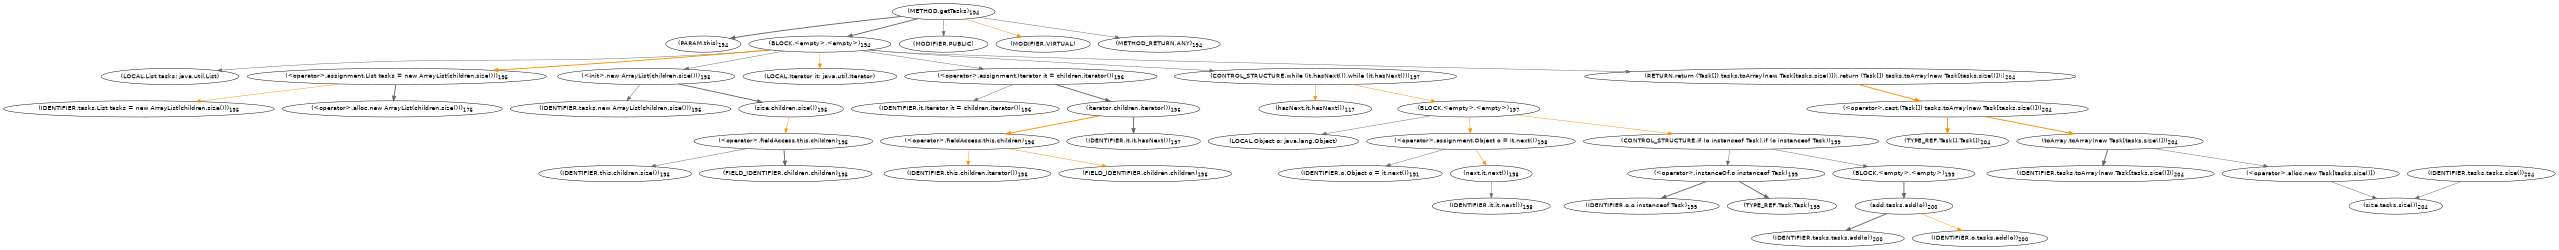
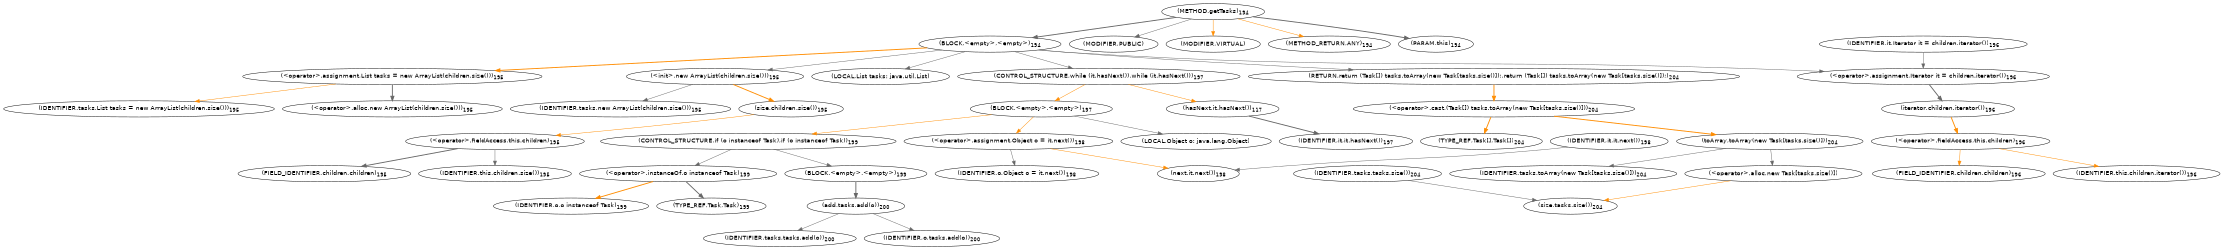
  digraph {
    fontname="DejaVu Sans"
    node [fontname="DejaVu Sans"]
    edge [color=gray40 fontname="DejaVu Sans" style=solid]
    n1 [label=<(METHOD,getTasks)<SUB>194</SUB>>]
    n2 [label=<(PARAM,this)<SUB>194</SUB>>]
    n3 [label=<(BLOCK,&lt;empty&gt;,&lt;empty&gt;)<SUB>194</SUB>>]
    n4 [label=<(MODIFIER,PUBLIC)>]
    n5 [label=<(MODIFIER,VIRTUAL)>]
    n6 [label=<(METHOD_RETURN,ANY)<SUB>194</SUB>>]
    n7 [label=<(LOCAL,List tasks: java.util.List)>]
    n8 [label=<(&lt;operator&gt;.assignment,List tasks = new ArrayList(children.size()))<SUB>195</SUB>>]
    n9 [label=<(&lt;init&gt;,new ArrayList(children.size()))<SUB>195</SUB>>]
-   n10 [label=<(LOCAL,Iterator it: java.util.Iterator)>]
    n11 [label=<(&lt;operator&gt;.assignment,Iterator it = children.iterator())<SUB>196</SUB>>]
    n12 [label=<(CONTROL_STRUCTURE,while (it.hasNext()),while (it.hasNext()))<SUB>197</SUB>>]
    n13 [label=<(RETURN,return (Task[]) tasks.toArray(new Task[tasks.size()]);,return (Task[]) tasks.toArray(new Task[tasks.size()]);)<SUB>204</SUB>>]
    n14 [label=<(IDENTIFIER,tasks,List tasks = new ArrayList(children.size()))<SUB>195</SUB>>]
-   n15 [label=<(&lt;operator&gt;.alloc,new ArrayList(children.size()))<SUB>175</SUB>>]
+   n15 [label=<(&lt;operator&gt;.alloc,new ArrayList(children.size()))<SUB>195</SUB>>]
    n16 [label=<(IDENTIFIER,tasks,new ArrayList(children.size()))<SUB>195</SUB>>]
    n17 [label=<(size,children.size())<SUB>195</SUB>>]
    n18 [label=<(IDENTIFIER,it,Iterator it = children.iterator())<SUB>196</SUB>>]
    n19 [label=<(iterator,children.iterator())<SUB>196</SUB>>]
    n20 [label=<(hasNext,it.hasNext())<SUB>117</SUB>>]
    n21 [label=<(BLOCK,&lt;empty&gt;,&lt;empty&gt;)<SUB>197</SUB>>]
    n22 [label=<(&lt;operator&gt;.cast,(Task[]) tasks.toArray(new Task[tasks.size()]))<SUB>204</SUB>>]
    n23 [label=<(&lt;operator&gt;.fieldAccess,this.children)<SUB>195</SUB>>]
    n24 [label=<(IDENTIFIER,this,children.size())<SUB>195</SUB>>]
    n25 [label=<(FIELD_IDENTIFIER,children,children)<SUB>195</SUB>>]
    n26 [label=<(&lt;operator&gt;.fieldAccess,this.children)<SUB>196</SUB>>]
    n27 [label=<(IDENTIFIER,this,children.iterator())<SUB>196</SUB>>]
    n28 [label=<(FIELD_IDENTIFIER,children,children)<SUB>196</SUB>>]
    n29 [label=<(IDENTIFIER,it,it.hasNext())<SUB>197</SUB>>]
    n30 [label=<(LOCAL,Object o: java.lang.Object)>]
    n31 [label=<(&lt;operator&gt;.assignment,Object o = it.next())<SUB>198</SUB>>]
    n32 [label=<(CONTROL_STRUCTURE,if (o instanceof Task),if (o instanceof Task))<SUB>199</SUB>>]
-   n33 [label=<(IDENTIFIER,o,Object o = it.next())<SUB>191</SUB>>]
+   n33 [label=<(IDENTIFIER,o,Object o = it.next())<SUB>198</SUB>>]
    n34 [label=<(next,it.next())<SUB>198</SUB>>]
    n35 [label=<(&lt;operator&gt;.instanceOf,o instanceof Task)<SUB>199</SUB>>]
    n36 [label=<(BLOCK,&lt;empty&gt;,&lt;empty&gt;)<SUB>199</SUB>>]
    n37 [label=<(IDENTIFIER,it,it.next())<SUB>198</SUB>>]
    n38 [label=<(IDENTIFIER,o,o instanceof Task)<SUB>199</SUB>>]
    n39 [label=<(TYPE_REF,Task,Task)<SUB>199</SUB>>]
    n40 [label=<(add,tasks.add(o))<SUB>200</SUB>>]
    n41 [label=<(IDENTIFIER,tasks,tasks.add(o))<SUB>200</SUB>>]
    n42 [label=<(IDENTIFIER,o,tasks.add(o))<SUB>200</SUB>>]
    n43 [label=<(TYPE_REF,Task[],Task[])<SUB>204</SUB>>]
    n44 [label=<(toArray,toArray(new Task[tasks.size()]))<SUB>204</SUB>>]
    n45 [label=<(IDENTIFIER,tasks,toArray(new Task[tasks.size()]))<SUB>204</SUB>>]
    n46 [label=<(&lt;operator&gt;.alloc,new Task[tasks.size()])>]
    n47 [label=<(size,tasks.size())<SUB>204</SUB>>]
    n48 [label=<(IDENTIFIER,tasks,tasks.size())<SUB>204</SUB>>]
    n1 -> n2 [style=bold]
    n1 -> n3 [style=bold]
    n1 -> n4
    n1 -> n5 [color=darkorange]
-   n1 -> n6
+   n1 -> n6 [color=darkorange]
    n3 -> n7
    n3 -> n8 [color=darkorange style=bold]
    n3 -> n9
-   n3 -> n10 [color=darkorange]
    n3 -> n11
    n3 -> n12
    n3 -> n13
    n8 -> n14 [color=darkorange]
    n8 -> n15 [style=bold]
    n9 -> n16
-   n9 -> n17 [style=bold]
-   n11 -> n18
+   n9 -> n17 [color=darkorange style=bold]
+   n18 -> n11
    n11 -> n19 [style=bold]
    n12 -> n20 [color=darkorange]
    n12 -> n21 [color=darkorange]
    n13 -> n22 [color=darkorange style=bold]
    n17 -> n23 [color=darkorange]
    n19 -> n26 [color=darkorange style=bold]
-   n19 -> n29 [style=bold]
+   n20 -> n29 [style=bold]
    n21 -> n30
    n21 -> n31 [color=darkorange]
    n21 -> n32 [color=darkorange]
    n22 -> n43 [color=darkorange style=bold]
    n22 -> n44 [color=darkorange style=bold]
    n23 -> n24
    n23 -> n25 [style=bold]
    n26 -> n27 [color=darkorange]
    n26 -> n28 [color=darkorange]
    n31 -> n33
    n31 -> n34 [color=darkorange]
    n32 -> n35
    n32 -> n36
-   n34 -> n37
-   n35 -> n38 [style=bold]
+   n37 -> n34
+   n35 -> n38 [color=darkorange style=bold]
    n35 -> n39 [style=bold]
    n36 -> n40 [style=bold]
-   n40 -> n41 [style=bold]
-   n40 -> n42 [color=darkorange]
-   n44 -> n45 [style=bold]
+   n40 -> n41
+   n40 -> n42
+   n44 -> n45
    n44 -> n46
-   n46 -> n47
+   n46 -> n47 [color=darkorange]
    n48 -> n47
  }
